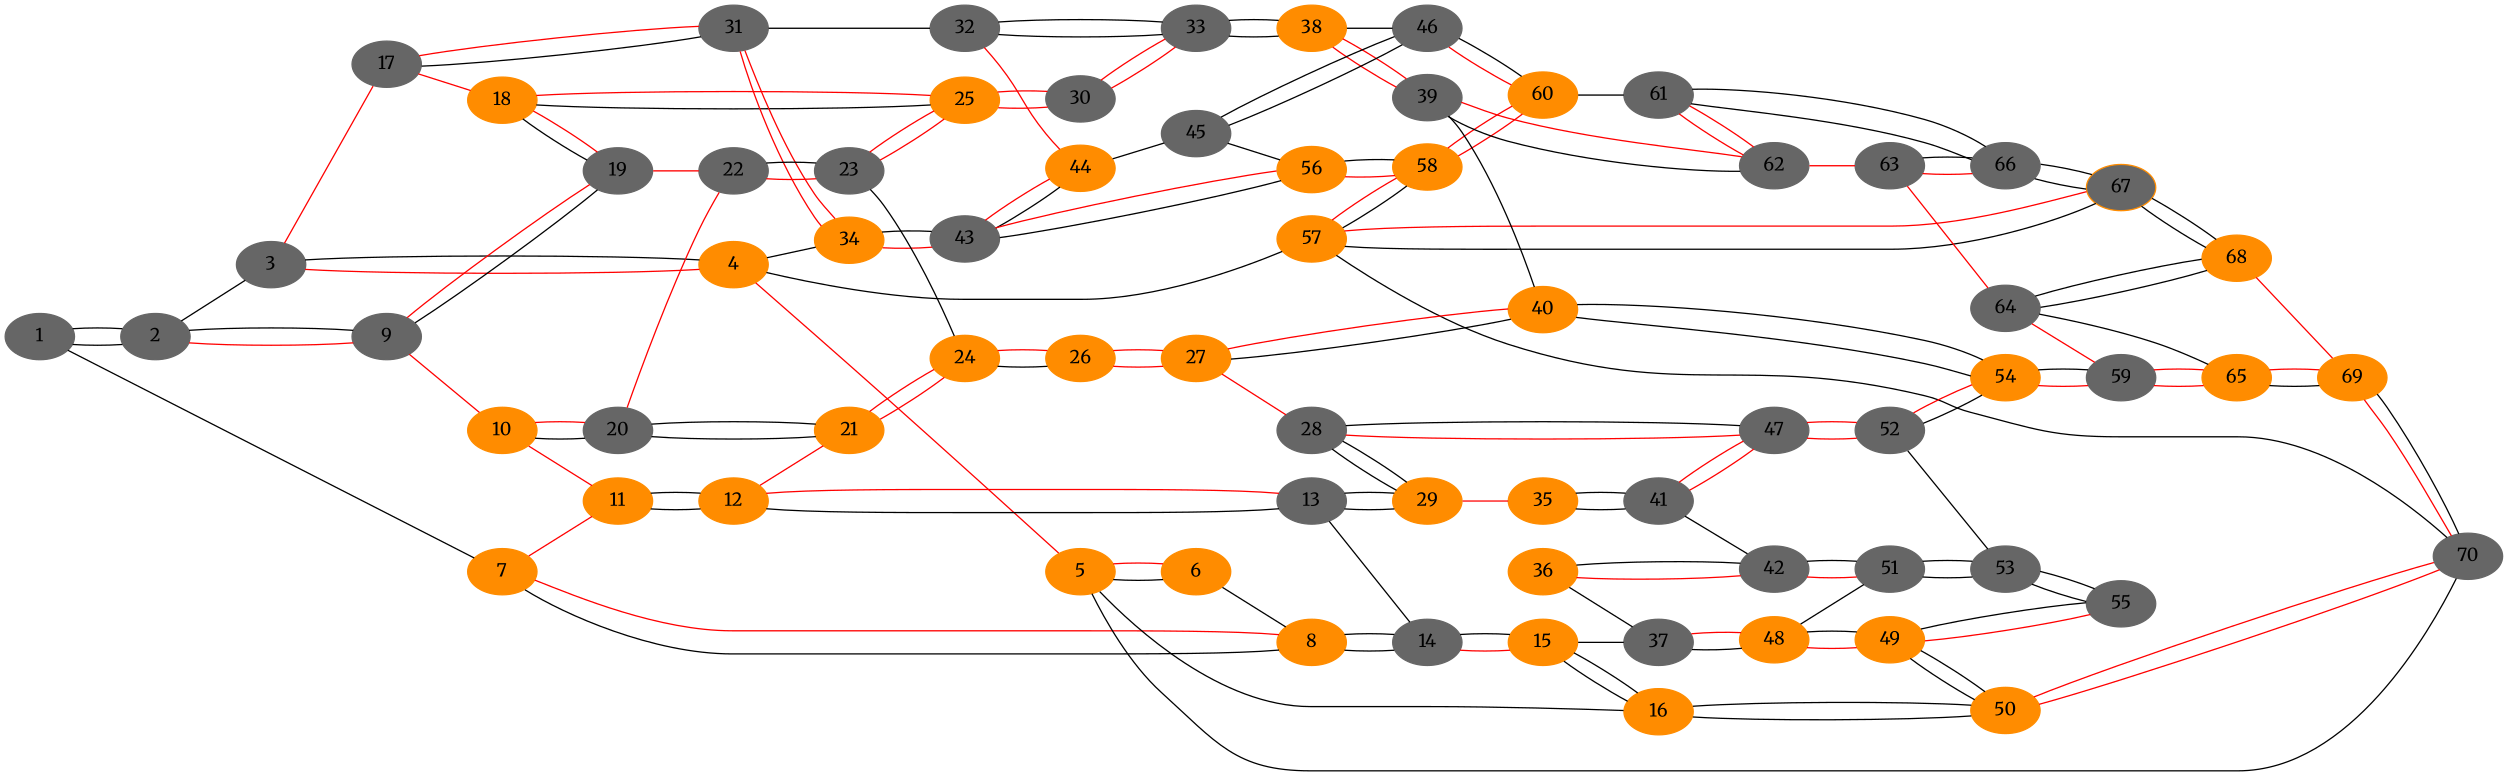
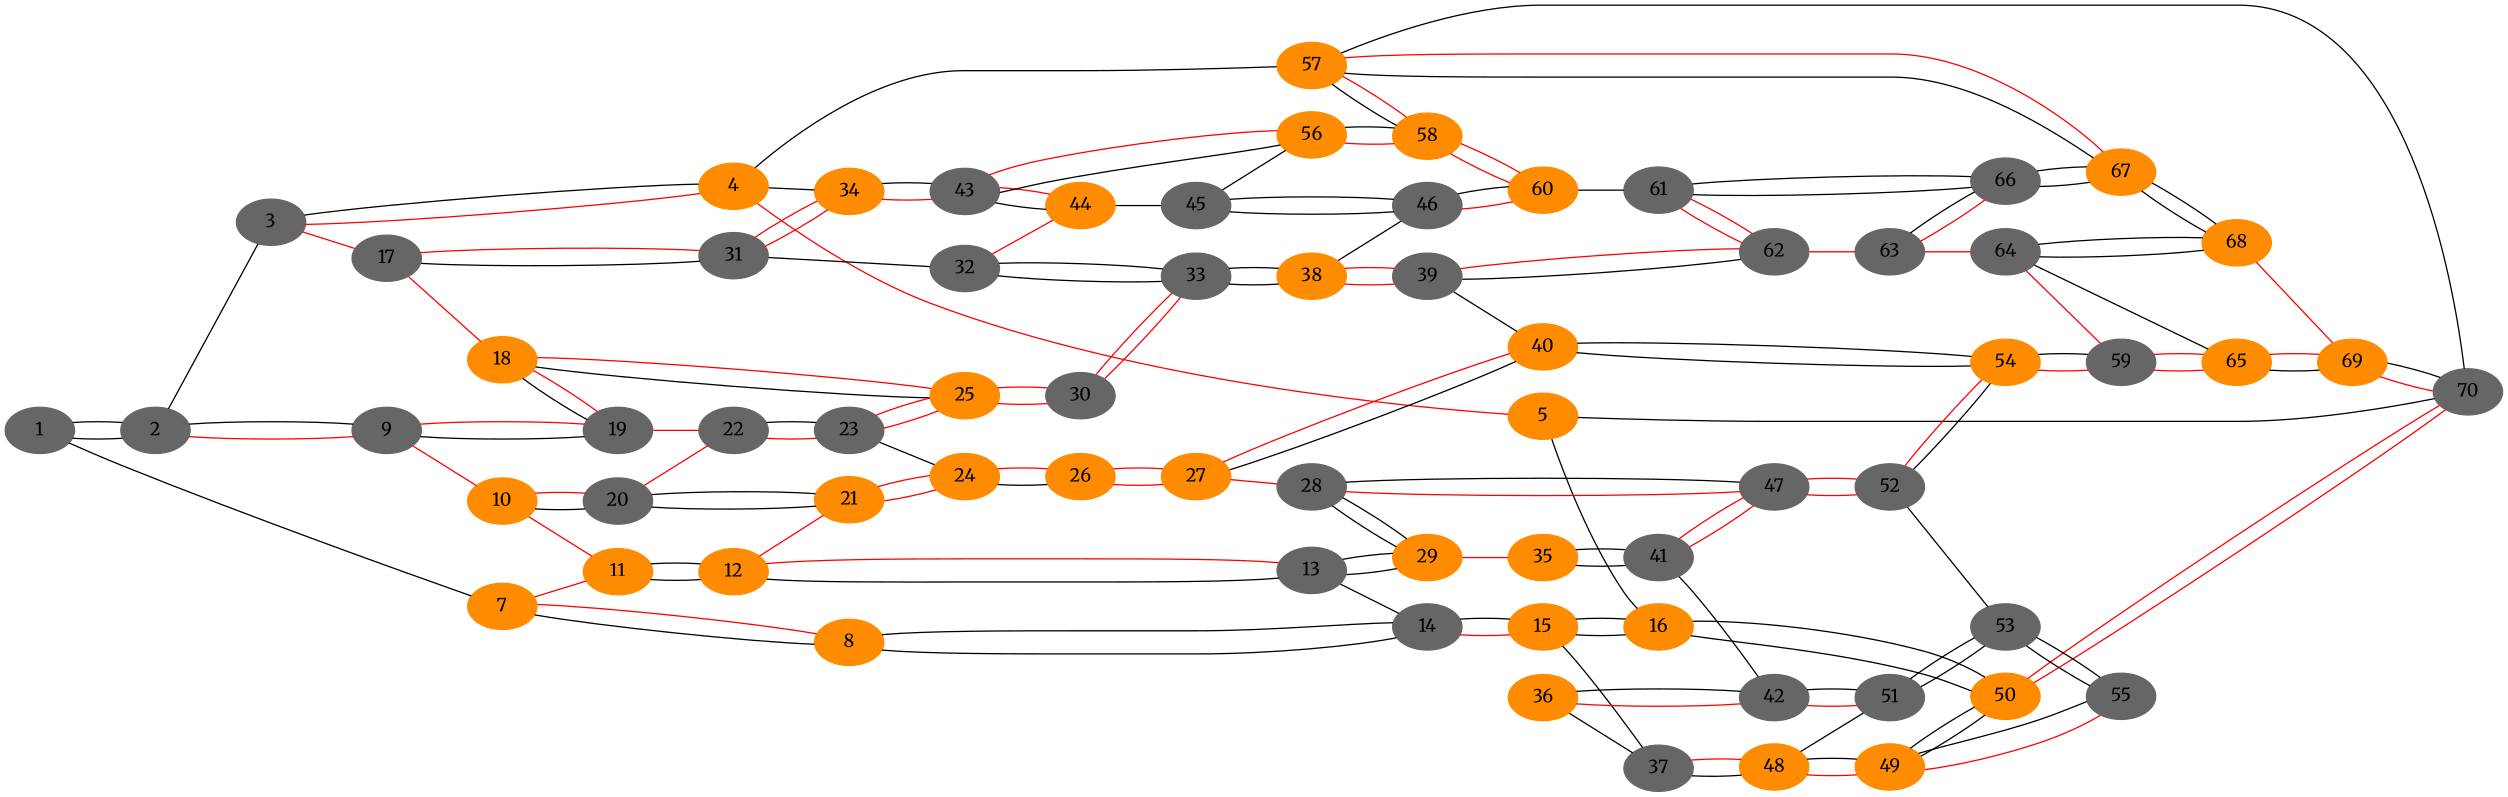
  graph {
    fontname=Merriweather
    rankdir=LR
    node [color=gray40 fontname=Merriweather style=filled]
    edge [color=black fontname=Merriweather]
    1
    2
    7 [color=darkorange]
    3
    9
    8 [color=darkorange]
    11 [color=darkorange]
    4 [color=darkorange]
    17
    10 [color=darkorange]
    19
    5 [color=darkorange]
    34 [color=darkorange]
    57 [color=darkorange]
    18 [color=darkorange]
    31
-   6 [color=darkorange]
    16 [color=darkorange]
    70
    43
    58 [color=darkorange]
-   67 [color=darkorange fillcolor=gray40]
+   67 [color=darkorange]
    50 [color=darkorange]
    14
    12 [color=darkorange]
    15 [color=darkorange]
    20
    22
    21 [color=darkorange]
    13
    29 [color=darkorange]
    24 [color=darkorange]
    35 [color=darkorange]
    37
    48 [color=darkorange]
    25 [color=darkorange]
    32
    30
    23
    26 [color=darkorange]
    27 [color=darkorange]
    33
    28
    40 [color=darkorange]
    47
    54 [color=darkorange]
    52
    41
    38 [color=darkorange]
    44 [color=darkorange]
    45
    39
    46
    56 [color=darkorange]
    36 [color=darkorange]
    42
    51
    49 [color=darkorange]
    62
    60 [color=darkorange]
    63
    59
    53
    61
    55
    65 [color=darkorange]
    68 [color=darkorange]
    69 [color=darkorange]
    66
    64
    1 -- 2
    1 -- 2
    1 -- 7
    2 -- 3
    2 -- 9 [color=red]
    2 -- 9
    7 -- 8
    7 -- 8 [color=red]
    7 -- 11 [color=red]
    3 -- 4 [color=red]
    3 -- 4
    3 -- 17 [color=red]
    9 -- 10 [color=red]
    9 -- 19
    9 -- 19 [color=red]
    8 -- 14
    8 -- 14
    11 -- 12
    11 -- 12
    4 -- 5 [color=red]
    4 -- 34
    4 -- 57
    17 -- 18 [color=red]
    17 -- 31
    17 -- 31 [color=red]
    10 -- 11 [color=red]
    10 -- 20
    10 -- 20 [color=red]
    19 -- 22 [color=red]
-   5 -- 6
-   5 -- 6 [color=red]
    5 -- 16
    5 -- 70
    34 -- 43 [color=red]
    34 -- 43
    57 -- 70
    57 -- 58
    57 -- 58 [color=red]
    57 -- 67
    57 -- 67 [color=red]
    18 -- 19
    18 -- 19 [color=red]
    18 -- 25
    18 -- 25 [color=red]
    31 -- 34 [color=red]
    31 -- 34 [color=red]
    31 -- 32
-   6 -- 8
    16 -- 50
    16 -- 50
    43 -- 44
    43 -- 44 [color=red]
    43 -- 56
    43 -- 56 [color=red]
    58 -- 60 [color=red]
    58 -- 60 [color=red]
    67 -- 68
    67 -- 68
    50 -- 70 [color=red]
    50 -- 70 [color=red]
    14 -- 15 [color=red]
    14 -- 15
    12 -- 21 [color=red]
    12 -- 13
    12 -- 13 [color=red]
    15 -- 16
    15 -- 16
    15 -- 37
    20 -- 22 [color=red]
    20 -- 21
    20 -- 21
    22 -- 23 [color=red]
    22 -- 23
    21 -- 24 [color=red]
    21 -- 24 [color=red]
    13 -- 14
    13 -- 29
    13 -- 29
    29 -- 35 [color=red]
    24 -- 26
    24 -- 26 [color=red]
    35 -- 41
    35 -- 41
    37 -- 48
    37 -- 48 [color=red]
    48 -- 51
    48 -- 49 [color=red]
    48 -- 49
    25 -- 30 [color=red]
    25 -- 30 [color=red]
    32 -- 33
    32 -- 33
    32 -- 44 [color=red]
    30 -- 33 [color=red]
    30 -- 33 [color=red]
    23 -- 24
    23 -- 25 [color=red]
    23 -- 25 [color=red]
    26 -- 27 [color=red]
    26 -- 27 [color=red]
    27 -- 28 [color=red]
    27 -- 40
    27 -- 40 [color=red]
    33 -- 38
    33 -- 38
    28 -- 29
    28 -- 29
    28 -- 47 [color=red]
    28 -- 47
    40 -- 54
    40 -- 54
    47 -- 52 [color=red]
    47 -- 52 [color=red]
    54 -- 59 [color=red]
    54 -- 59
    52 -- 54
    52 -- 54 [color=red]
    52 -- 53
    41 -- 47 [color=red]
    41 -- 47 [color=red]
    41 -- 42
    38 -- 39 [color=red]
    38 -- 39 [color=red]
    38 -- 46
    44 -- 45
    45 -- 46
    45 -- 46
    45 -- 56
    39 -- 40
    39 -- 62
    39 -- 62 [color=red]
    46 -- 60 [color=red]
    46 -- 60
    56 -- 58 [color=red]
    56 -- 58
    36 -- 37
    36 -- 42 [color=red]
    36 -- 42
    42 -- 51 [color=red]
    42 -- 51
    51 -- 53
    51 -- 53
    49 -- 50
    49 -- 50
    49 -- 55 [color=red]
    49 -- 55
    62 -- 63 [color=red]
    60 -- 61
    63 -- 66 [color=red]
    63 -- 66
    63 -- 64 [color=red]
    59 -- 65 [color=red]
    59 -- 65 [color=red]
    53 -- 55
    53 -- 55
    61 -- 62 [color=red]
    61 -- 62 [color=red]
    61 -- 66
    61 -- 66
    65 -- 69
    65 -- 69 [color=red]
    68 -- 69 [color=red]
    69 -- 70 [color=red]
    69 -- 70
    66 -- 67
    66 -- 67
    64 -- 59 [color=red]
    64 -- 65
    64 -- 68
    64 -- 68
  }
